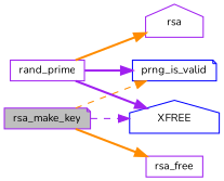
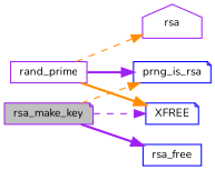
  digraph {
    fontname=Nunito
    rankdir=LR
    node [color=purple fillcolor=white fontname=Nunito fontsize=10 shape=note style=filled]
    edge [color=darkorange fontname=Nunito fontsize=10 labelfontname=Helvetica labelfontsize=10 style=bold]
    n1 [fillcolor=grey75 fontcolor=black height=0.2 label=rsa_make_key width=0.4]
-   n2 [color=blue height=0.2 label=prng_is_valid width=0.4]
-   n3 [height=0.2 label=rsa_free shape=box width=0.4]
-   n4 [color=blue height=0.2 label=XFREE shape=house width=0.4]
+   n2 [color=blue height=0.2 label=prng_is_rsa width=0.4]
+   n3 [color=blue height=0.2 label=rsa_free shape=box width=0.4]
+   n4 [color=blue height=0.2 label=XFREE width=0.4]
    n5 [height=0.2 label=rand_prime shape=box width=0.4]
    n6 [height=0.2 label=rsa shape=house width=0.4]
    n1 -> n2 [style=dashed]
-   n1 -> n3
+   n1 -> n3 [color=purple]
    n1 -> n4 [color=purple style=dashed]
    n5 -> n2 [color=purple]
-   n5 -> n4 [color=purple]
-   n5 -> n6
+   n5 -> n4
+   n5 -> n6 [style=dashed]
  }
